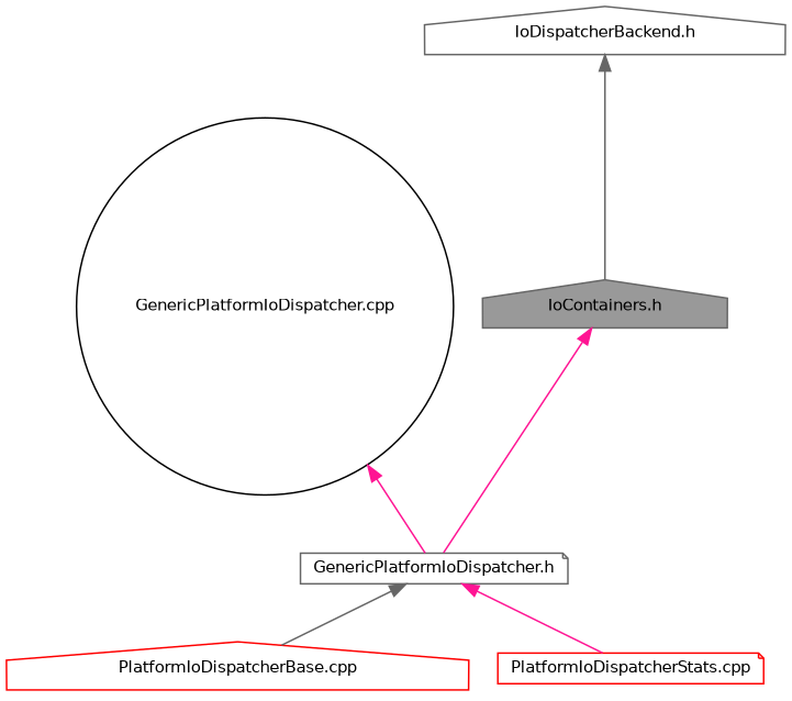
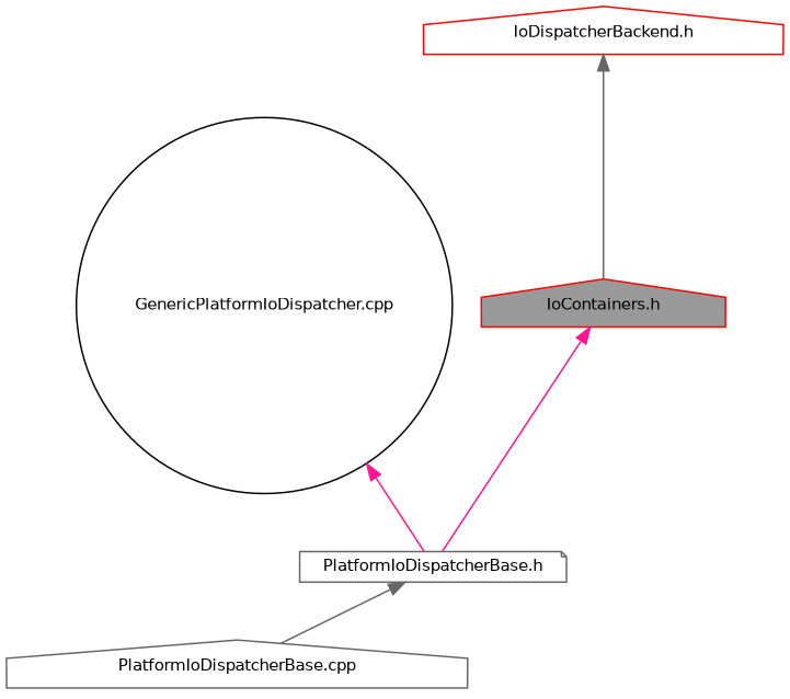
  digraph {
    node [color=red fillcolor=white fontname=Helvetica fontsize=10 shape=house style=filled]
    edge [color=deeppink dir=back fontname=Helvetica fontsize=10 labelfontname=Helvetica labelfontsize=10 style=solid]
-   n1 [color=gray40 fillcolor=grey60 fontcolor=black height=0.2 label="IoContainers.h" width=0.4]
-   n2 [color=gray40 height=0.2 label="GenericPlatformIoDispatcher.h" shape=note width=0.4]
-   n3 [color=gray40 height=0.2 label="IoDispatcherBackend.h" width=0.4]
-   n4 [height=0.2 label="PlatformIoDispatcherBase.cpp" width=0.4]
-   n5 [height=0.2 label="PlatformIoDispatcherStats.cpp" shape=note width=0.4]
+   n1 [fillcolor=grey60 fontcolor=black height=0.2 label="IoContainers.h" width=0.4]
+   n2 [color=gray40 height=0.2 label="PlatformIoDispatcherBase.h" shape=note width=0.4]
+   n3 [height=0.2 label="IoDispatcherBackend.h" width=0.4]
+   n4 [color=gray40 height=0.2 label="PlatformIoDispatcherBase.cpp" width=0.4]
    n6 [color=black height=0.2 label="GenericPlatformIoDispatcher.cpp" shape=circle width=0.4]
    n1 -> n2
    n2 -> n4 [color=gray40]
-   n2 -> n5
    n3 -> n1 [color=gray40]
    n6 -> n2
  }
